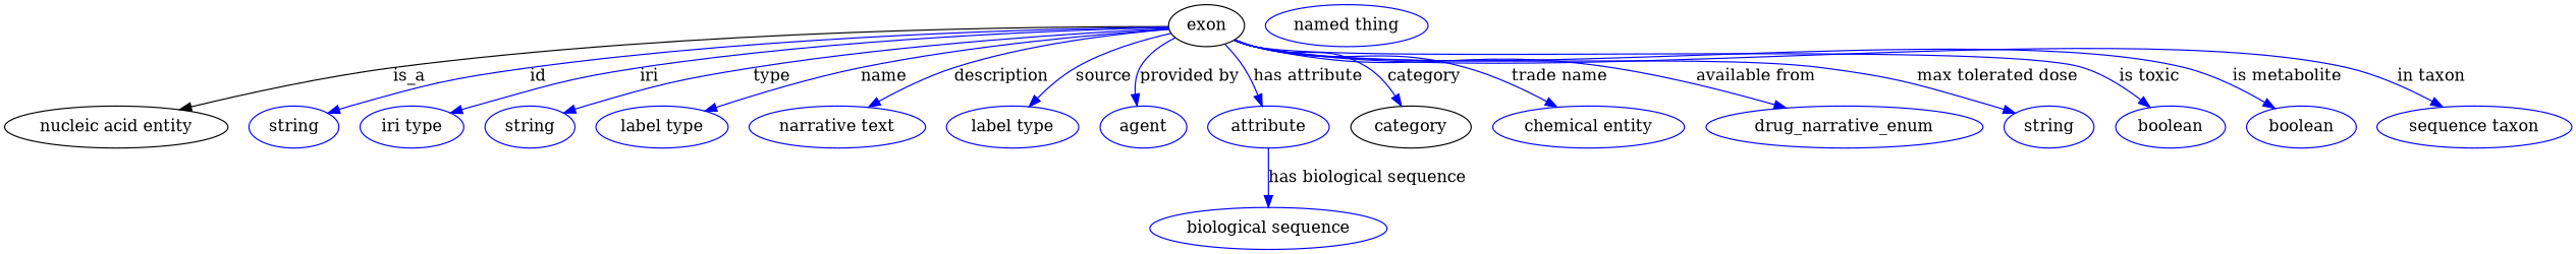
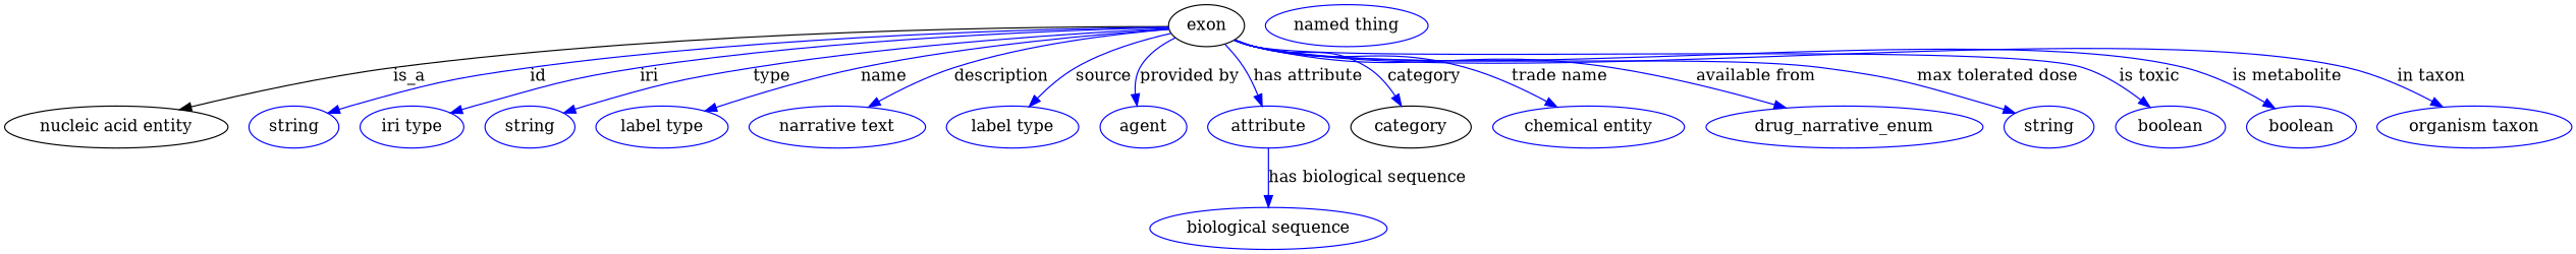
  digraph {
    node [color=blue]
    edge [color=blue style=solid]
    n1 [height=0.5 label=exon width=0.9027 color=""]
    "nucleic acid entity" [height=0.5 width=2.6539 color=""]
    n3 [height=0.5 label=string width=1.0652]
    n4 [height=0.5 label="iri type" width=1.2277]
    n5 [height=0.5 label=string width=1.0652]
    n6 [height=0.5 label="label type" width=1.5707]
    n7 [height=0.5 label="narrative text" width=2.0943]
    n8 [height=0.5 label="label type" width=1.5707]
    n9 [height=0.5 label=agent width=1.0291]
    n10 [height=0.5 label=attribute width=1.4443]
    category [height=0.5 width=1.4263 color=""]
    n12 [height=0.5 label="chemical entity" width=2.2748]
    n13 [height=0.5 label=drug_narrative_enum width=3.2858]
    n14 [height=0.5 label=string width=1.0652]
    n15 [height=0.5 label=boolean width=1.2999]
    n16 [height=0.5 label=boolean width=1.2999]
-   n17 [height=0.5 label="sequence taxon" width=2.3109]
+   n17 [height=0.5 label="organism taxon" width=2.3109]
    n18 [height=0.5 label="biological sequence" width=2.8164]
    n19 [height=0.5 label="named thing" width=1.9318]
    n1 -> "nucleic acid entity" [label=is_a color="" style=""]
    n1 -> n3 [label=id]
    n1 -> n4 [label=iri]
    n1 -> n5 [label=type]
    n1 -> n6 [label=name]
    n1 -> n7 [label=description]
    n1 -> n8 [label=source]
    n1 -> n9 [label="provided by"]
    n1 -> n10 [label="has attribute"]
    n1 -> category [label=category]
    n1 -> n12 [label="trade name"]
    n1 -> n13 [label="available from"]
    n1 -> n14 [label="max tolerated dose"]
    n1 -> n15 [label="is toxic"]
    n1 -> n16 [label="is metabolite"]
    n1 -> n17 [label="in taxon"]
    n10 -> n18 [label="has biological sequence"]
  }
